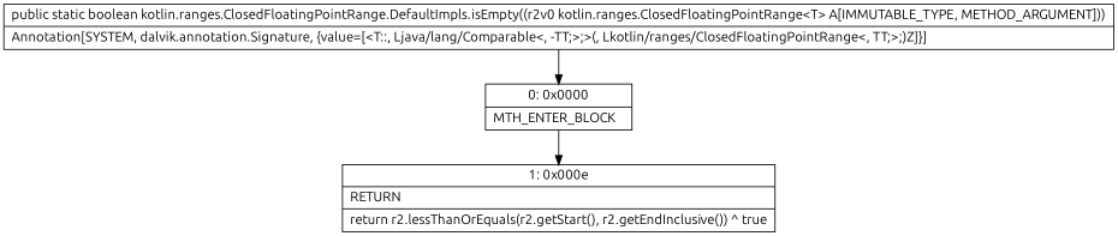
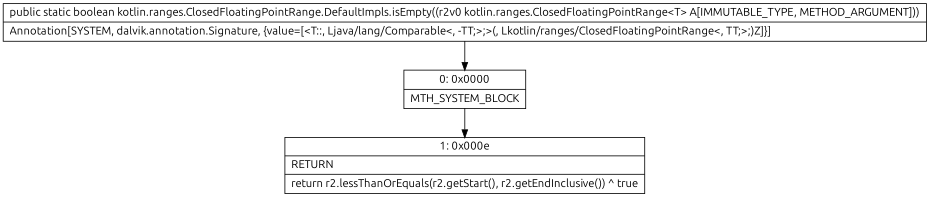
  digraph {
    fontname=Ubuntu
    node [shape=record fontname=Ubuntu]
    edge [fontname=Ubuntu]
-   n1 [label="{0\:\ 0x0000|MTH_ENTER_BLOCK\l}"]
+   n1 [label="{0\:\ 0x0000|MTH_SYSTEM_BLOCK\l}"]
    n2 [label="{1\:\ 0x000e|RETURN\l|return r2.lessThanOrEquals(r2.getStart(), r2.getEndInclusive()) ^ true\l}"]
    n3 [label="{public static boolean kotlin.ranges.ClosedFloatingPointRange.DefaultImpls.isEmpty((r2v0 kotlin.ranges.ClosedFloatingPointRange\<T\> A[IMMUTABLE_TYPE, METHOD_ARGUMENT]))  | Annotation[SYSTEM, dalvik.annotation.Signature, \{value=[\<T::, Ljava\/lang\/Comparable\<, \-TT;\>;\>(, Lkotlin\/ranges\/ClosedFloatingPointRange\<, TT;\>;)Z]\}]\l}"]
    n1 -> n2
    n3 -> n1
  }
